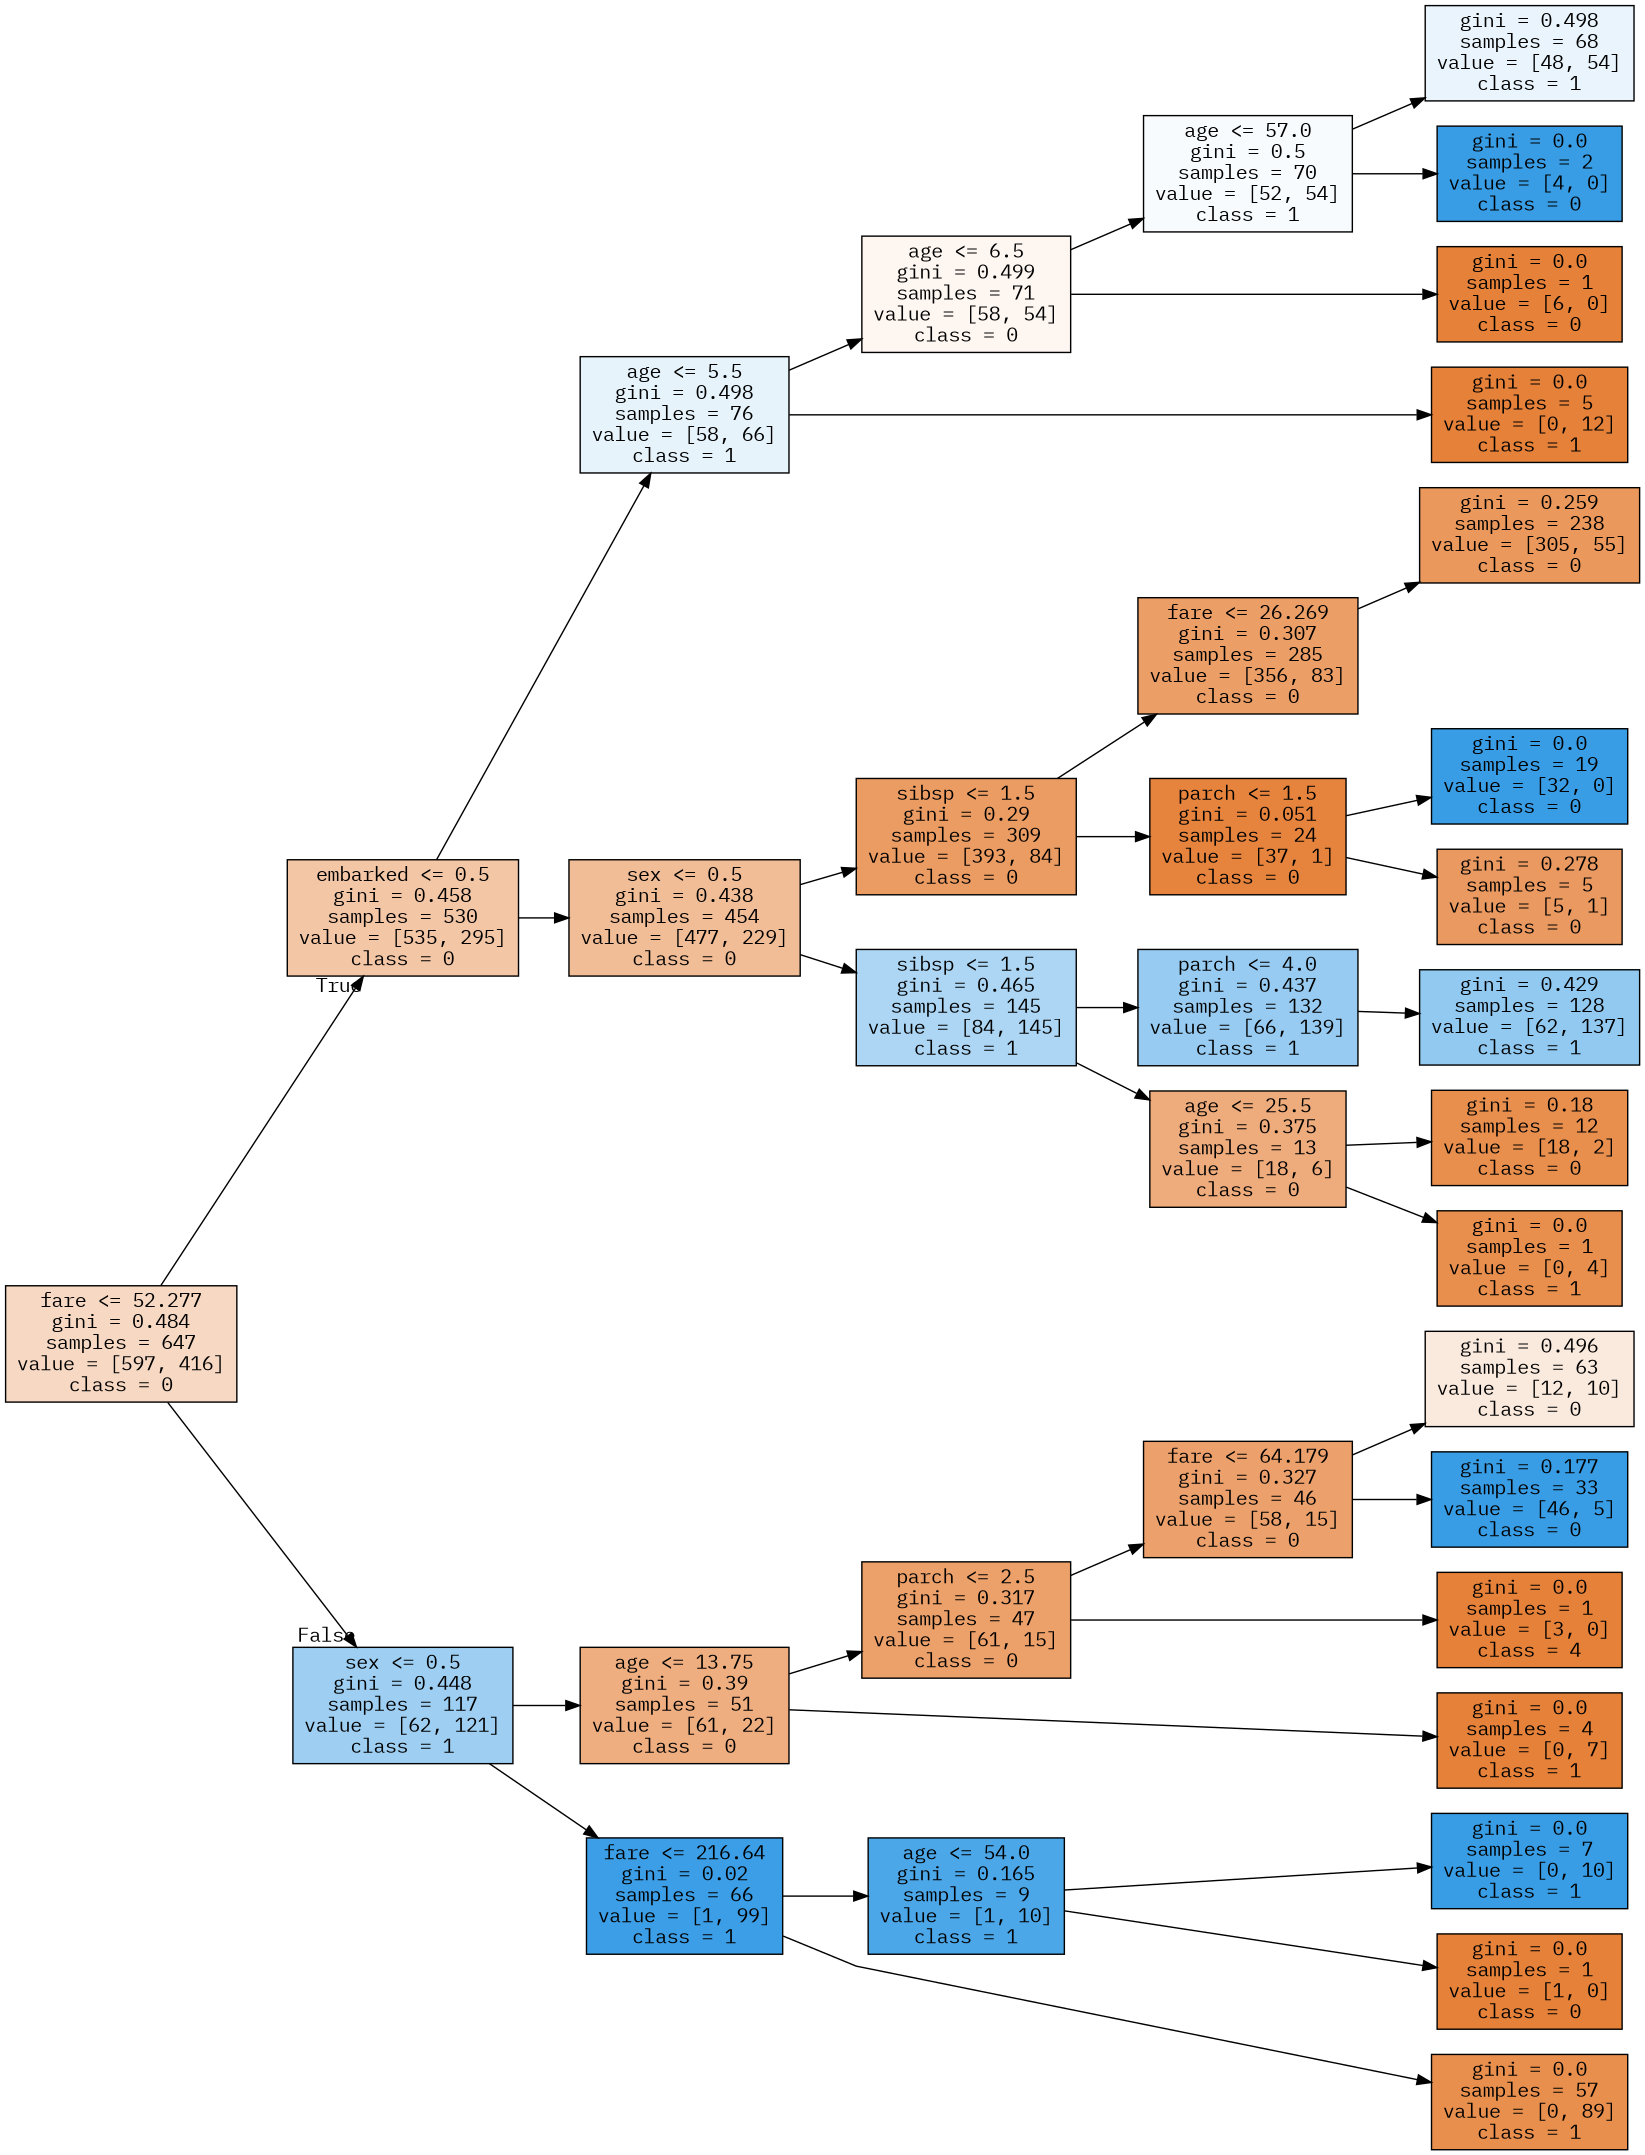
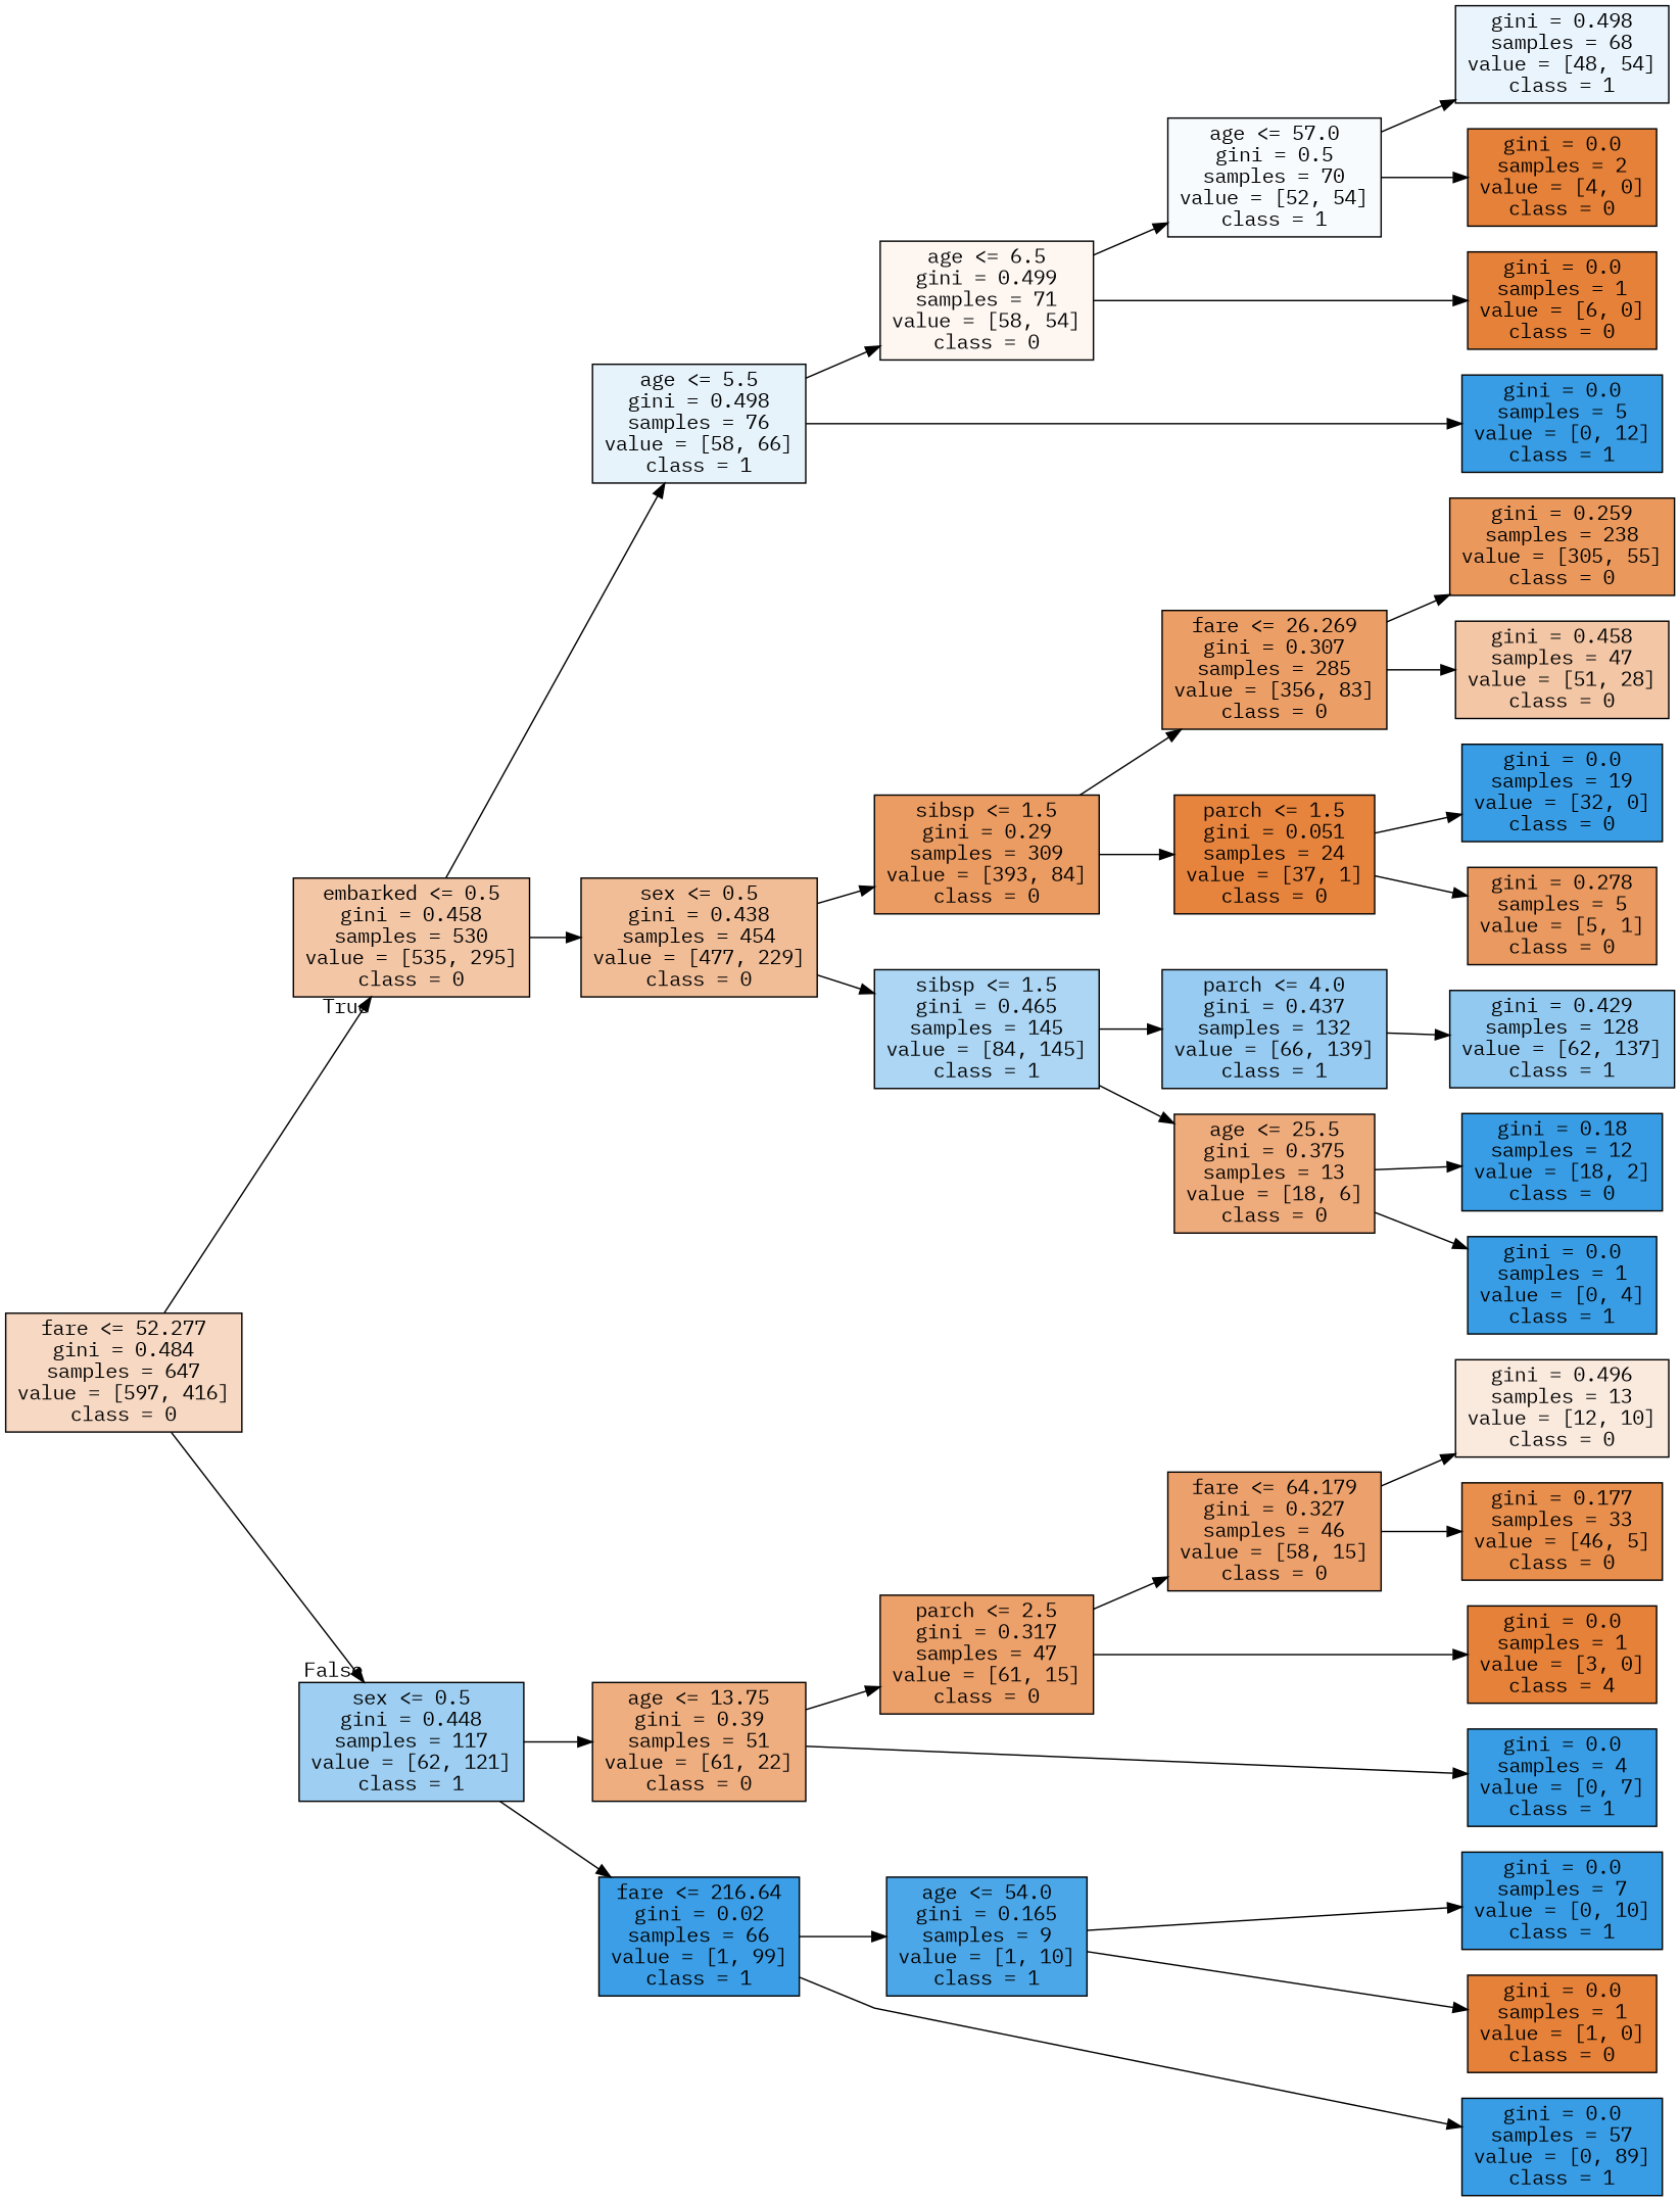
  digraph {
    fontname="IBM Plex Mono"
    rankdir=LR
    ranksep=equally
    splines=polyline
    node [color=black fillcolor="#399de5ff" fontname="IBM Plex Mono" shape=box style=filled]
    edge [fontname="IBM Plex Mono"]
    n1 [fillcolor="#e581394d" label="fare <= 52.277\ngini = 0.484\nsamples = 647\nvalue = [597, 416]\nclass = 0"]
    n2 [fillcolor="#e5813972" label="embarked <= 0.5\ngini = 0.458\nsamples = 530\nvalue = [535, 295]\nclass = 0"]
    n3 [fillcolor="#399de57c" label="sex <= 0.5\ngini = 0.448\nsamples = 117\nvalue = [62, 121]\nclass = 1"]
    n4 [fillcolor="#399de51f" label="age <= 5.5\ngini = 0.498\nsamples = 76\nvalue = [58, 66]\nclass = 1"]
    n5 [fillcolor="#e5813985" label="sex <= 0.5\ngini = 0.438\nsamples = 454\nvalue = [477, 229]\nclass = 0"]
    n6 [fillcolor="#e58139a3" label="age <= 13.75\ngini = 0.39\nsamples = 51\nvalue = [61, 22]\nclass = 0"]
    n7 [fillcolor="#399de5fc" label="fare <= 216.64\ngini = 0.02\nsamples = 66\nvalue = [1, 99]\nclass = 1"]
    n8 [fillcolor="#e5813912" label="age <= 6.5\ngini = 0.499\nsamples = 71\nvalue = [58, 54]\nclass = 0"]
    n9 [fillcolor="#e58139c8" label="sibsp <= 1.5\ngini = 0.29\nsamples = 309\nvalue = [393, 84]\nclass = 0"]
    n10 [fillcolor="#399de56b" label="sibsp <= 1.5\ngini = 0.465\nsamples = 145\nvalue = [84, 145]\nclass = 1"]
    n11 [fillcolor="#e58139c0" label="parch <= 2.5\ngini = 0.317\nsamples = 47\nvalue = [61, 15]\nclass = 0"]
    n12 [fillcolor="#399de5e6" label="age <= 54.0\ngini = 0.165\nsamples = 9\nvalue = [1, 10]\nclass = 1"]
    n13 [fillcolor="#399de509" label="age <= 57.0\ngini = 0.5\nsamples = 70\nvalue = [52, 54]\nclass = 1"]
    n14 [fillcolor="#e58139c4" label="fare <= 26.269\ngini = 0.307\nsamples = 285\nvalue = [356, 83]\nclass = 0"]
    n15 [fillcolor="#e58139f8" label="parch <= 1.5\ngini = 0.051\nsamples = 24\nvalue = [37, 1]\nclass = 0"]
    n16 [fillcolor="#399de586" label="parch <= 4.0\ngini = 0.437\nsamples = 132\nvalue = [66, 139]\nclass = 1"]
    n17 [fillcolor="#e58139aa" label="age <= 25.5\ngini = 0.375\nsamples = 13\nvalue = [18, 6]\nclass = 0"]
    n18 [fillcolor="#e58139bd" label="fare <= 64.179\ngini = 0.327\nsamples = 46\nvalue = [58, 15]\nclass = 0"]
-   n19 [fillcolor="#e58139ff" label="gini = 0.0\nsamples = 5\nvalue = [0, 12]\nclass = 1"]
+   n19 [label="gini = 0.0\nsamples = 5\nvalue = [0, 12]\nclass = 1"]
    n20 [fillcolor="#e58139ff" label="gini = 0.0\nsamples = 1\nvalue = [6, 0]\nclass = 0"]
    n21 [fillcolor="#399de51c" label="gini = 0.498\nsamples = 68\nvalue = [48, 54]\nclass = 1"]
-   n22 [label="gini = 0.0\nsamples = 2\nvalue = [4, 0]\nclass = 0"]
+   n22 [fillcolor="#e58139ff" label="gini = 0.0\nsamples = 2\nvalue = [4, 0]\nclass = 0"]
    n23 [fillcolor="#e58139d1" label="gini = 0.259\nsamples = 238\nvalue = [305, 55]\nclass = 0"]
+   n24 [fillcolor="#e5813973" label="gini = 0.458\nsamples = 47\nvalue = [51, 28]\nclass = 0"]
    n25 [label="gini = 0.0\nsamples = 19\nvalue = [32, 0]\nclass = 0"]
    n26 [fillcolor="#e58139cc" label="gini = 0.278\nsamples = 5\nvalue = [5, 1]\nclass = 0"]
    n27 [fillcolor="#399de58c" label="gini = 0.429\nsamples = 128\nvalue = [62, 137]\nclass = 1"]
-   n28 [fillcolor="#e58139e3" label="gini = 0.18\nsamples = 12\nvalue = [18, 2]\nclass = 0"]
-   n29 [fillcolor="#e58139e3" label="gini = 0.0\nsamples = 1\nvalue = [0, 4]\nclass = 1"]
-   n30 [fillcolor="#e58139ff" label="gini = 0.0\nsamples = 4\nvalue = [0, 7]\nclass = 1"]
-   n31 [fillcolor="#e581392a" label="gini = 0.496\nsamples = 63\nvalue = [12, 10]\nclass = 0"]
-   n32 [label="gini = 0.177\nsamples = 33\nvalue = [46, 5]\nclass = 0"]
+   n28 [label="gini = 0.18\nsamples = 12\nvalue = [18, 2]\nclass = 0"]
+   n29 [label="gini = 0.0\nsamples = 1\nvalue = [0, 4]\nclass = 1"]
+   n30 [label="gini = 0.0\nsamples = 4\nvalue = [0, 7]\nclass = 1"]
+   n31 [fillcolor="#e581392a" label="gini = 0.496\nsamples = 13\nvalue = [12, 10]\nclass = 0"]
+   n32 [fillcolor="#e58139e3" label="gini = 0.177\nsamples = 33\nvalue = [46, 5]\nclass = 0"]
    n33 [fillcolor="#e58139ff" label="gini = 0.0\nsamples = 1\nvalue = [3, 0]\nclass = 4"]
-   n34 [fillcolor="#e58139e3" label="gini = 0.0\nsamples = 57\nvalue = [0, 89]\nclass = 1"]
+   n34 [label="gini = 0.0\nsamples = 57\nvalue = [0, 89]\nclass = 1"]
    n35 [label="gini = 0.0\nsamples = 7\nvalue = [0, 10]\nclass = 1"]
    n36 [fillcolor="#e58139ff" label="gini = 0.0\nsamples = 1\nvalue = [1, 0]\nclass = 0"]
    subgraph sub_1 {
      rank=same
      n1
    }
    subgraph sub_2 {
      rank=same
      n2
      n3
    }
    subgraph sub_3 {
      rank=same
      n4
      n5
      n6
      n7
    }
    subgraph sub_4 {
      rank=same
      n8
      n9
      n10
      n11
      n12
    }
    subgraph sub_5 {
      rank=same
      n13
      n14
      n15
      n16
      n17
      n18
    }
    subgraph sub_6 {
      rank=same
      n19
      n20
      n21
      n22
      n23
+     n24
      n25
      n26
      n27
      n28
      n29
      n30
      n31
      n32
      n33
      n34
      n35
      n36
    }
    n1 -> n2 [headlabel=True labelangle=45 labeldistance=2.5]
    n1 -> n3 [headlabel=False labelangle=-45 labeldistance=2.5]
    n2 -> n4
    n2 -> n5
    n3 -> n6
    n3 -> n7
    n4 -> n8
    n4 -> n19
    n5 -> n9
    n5 -> n10
    n6 -> n11
    n6 -> n30
    n7 -> n12
    n7 -> n34
    n8 -> n13
    n8 -> n20
    n9 -> n14
    n9 -> n15
    n10 -> n16
    n10 -> n17
    n11 -> n18
    n11 -> n33
    n12 -> n35
    n12 -> n36
    n13 -> n21
    n13 -> n22
    n14 -> n23
+   n14 -> n24
    n15 -> n25
    n15 -> n26
    n16 -> n27
    n17 -> n28
    n17 -> n29
    n18 -> n31
    n18 -> n32
  }
